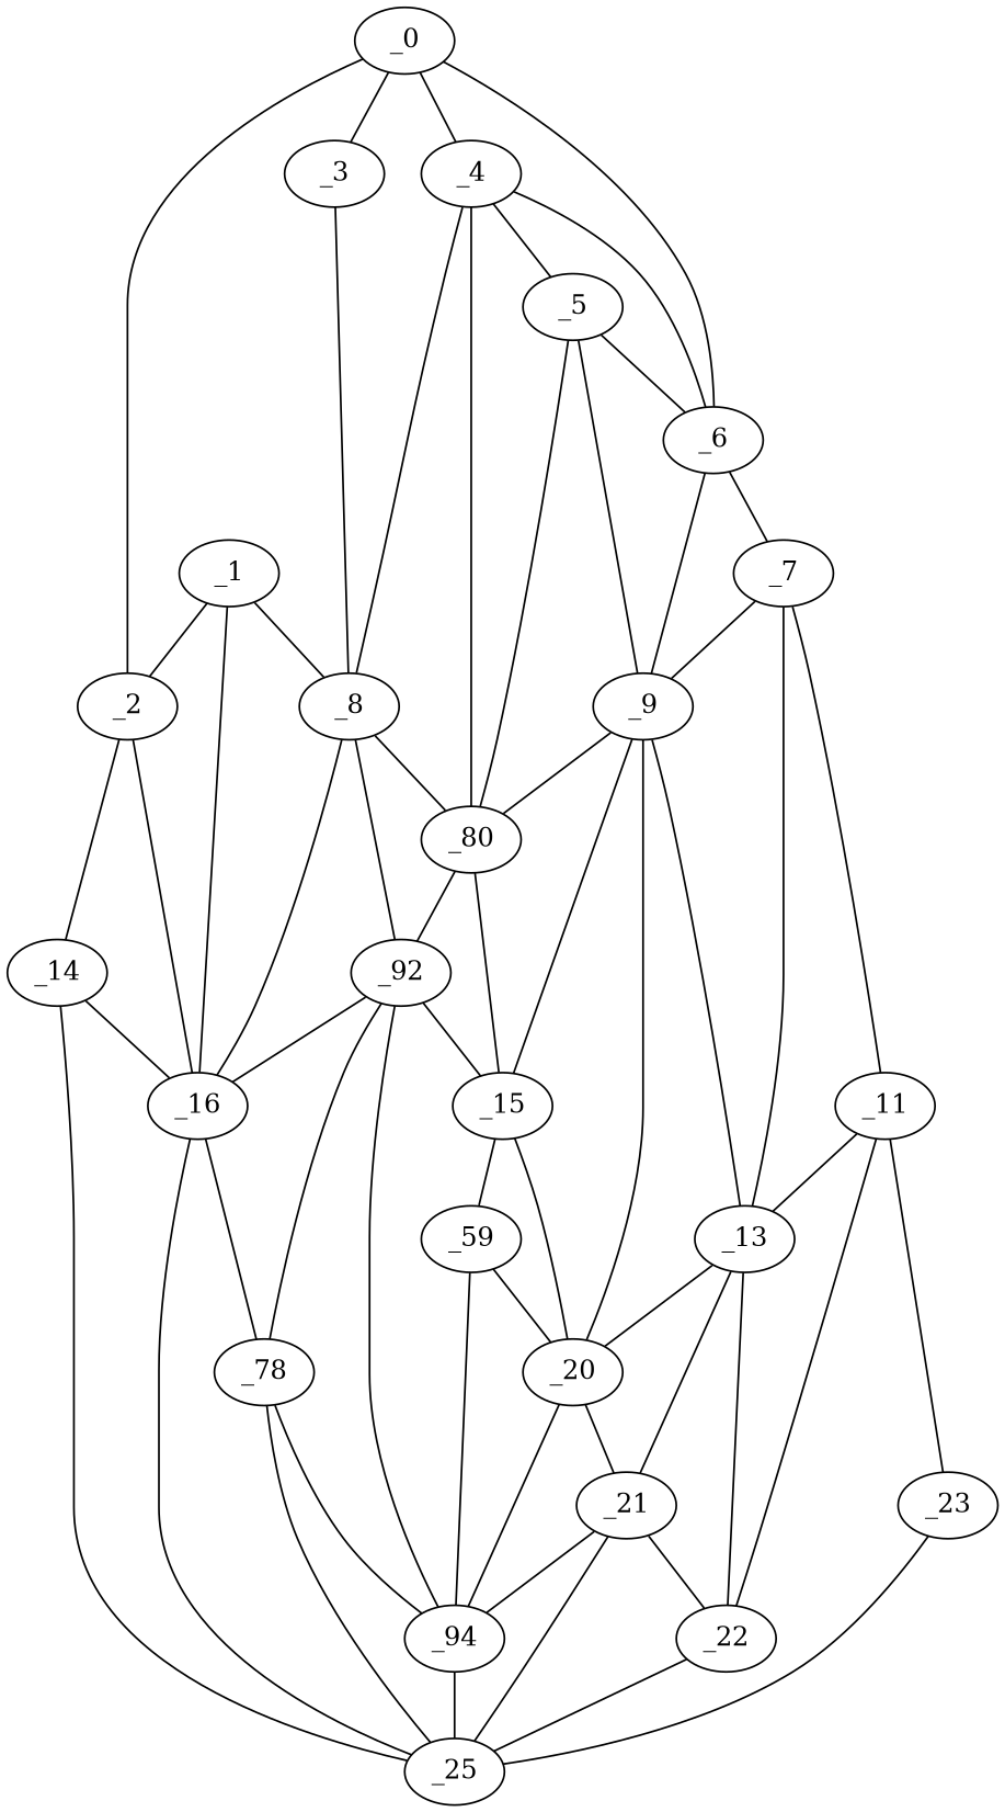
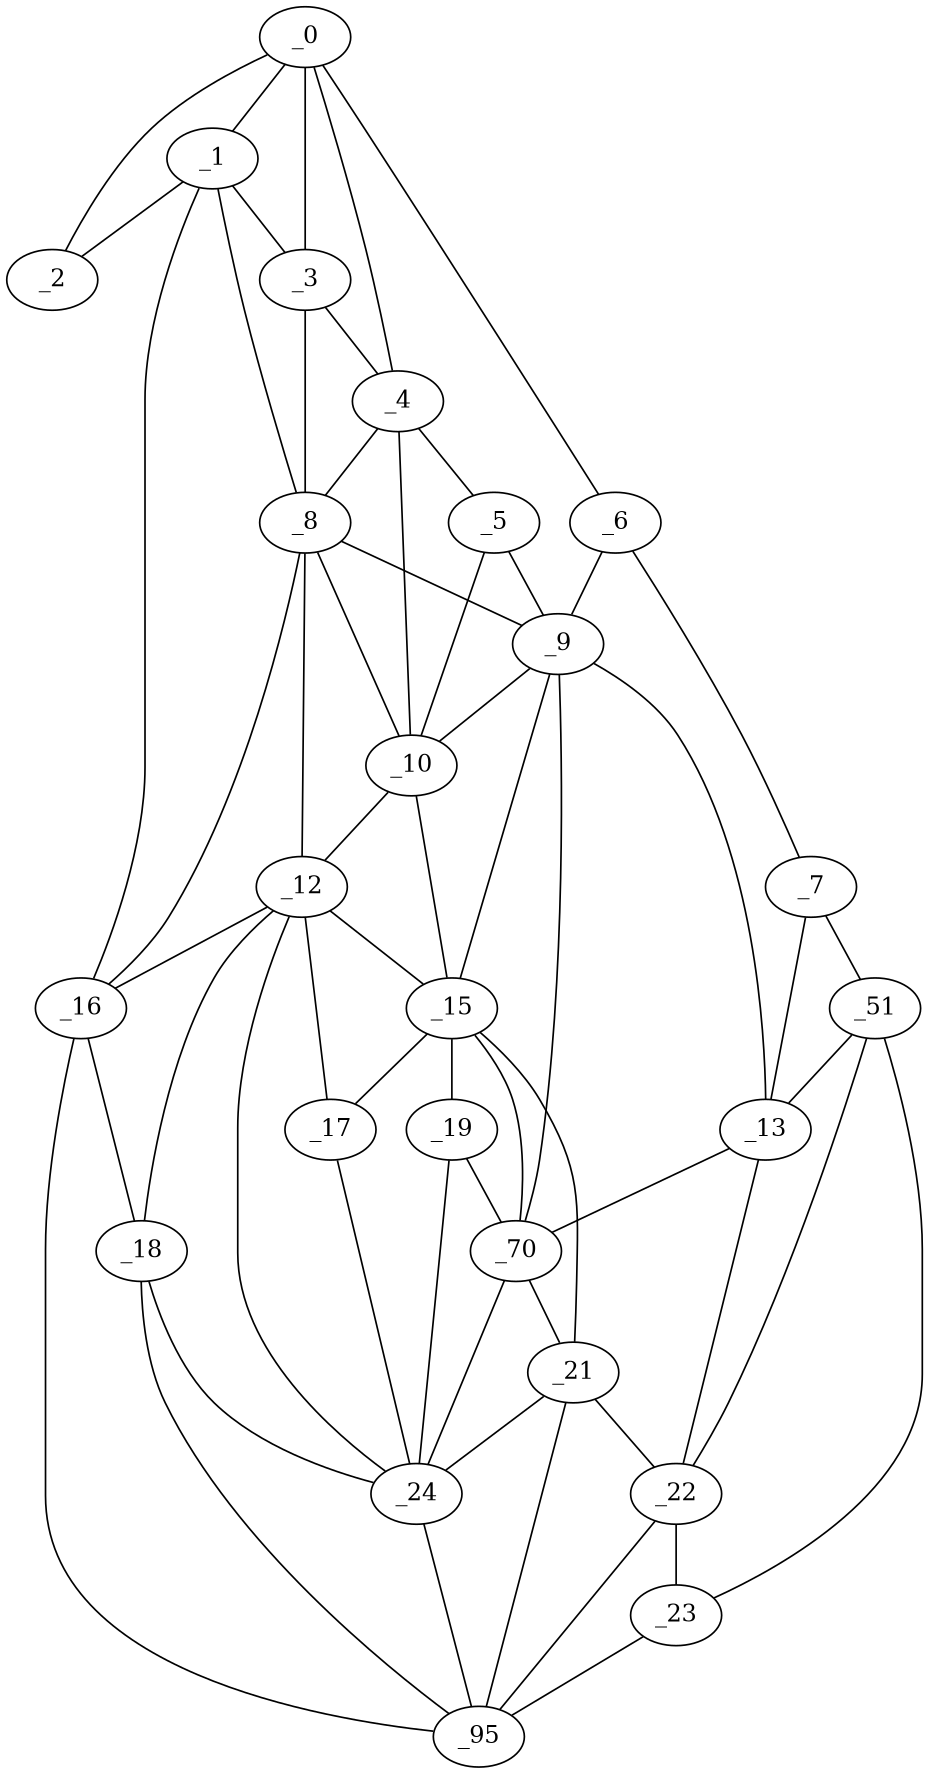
  graph {
    node [x=88 y=40]
    edge [valence=1]
    _0 [x=40]
    _1 [x=46 y=33]
    _2 [x=51 y=7]
    _3 [x=56 y=63]
    _4 [x=56 y=73]
    _6 [x=59 y=95]
    _8 [x=65 y=60]
    _16 [x=83 y=32]
-   _14 [x=80 y=7]
    _5 [x=56 y=80]
-   _10 [x=72 y=68 label=_80]
+   _10 [x=72 y=68]
    _9 [x=67 y=89]
    _7 [x=64 y=101]
-   _12 [x=75 y=60 label=_92]
-   _18 [y=47 label=_78]
-   _25 [x=90]
+   _12 [x=75 y=60]
+   _18 [y=47]
+   _25 [x=90 label=_95]
    _15 [x=82 y=70]
    _13 [x=77 y=97]
-   _20 [y=77]
-   _11 [x=72 y=109]
-   _24 [x=89 y=56 label=_94]
-   _19 [y=71 label=_59]
+   _20 [y=77 label=_70]
+   _11 [x=72 y=109 label=_51]
+   _17 [x=83 y=62]
+   _24 [x=89 y=56]
+   _19 [y=71]
    _22 [y=102]
    _21 [y=95]
    _23 [y=118]
+   _0 -- _1
    _0 -- _2
    _0 -- _3
    _0 -- _4 [valence=2]
    _0 -- _6
    _1 -- _2
+   _1 -- _3 [valence=2]
    _1 -- _8
    _1 -- _16 [valence=2]
-   _2 -- _16
-   _2 -- _14
-   _6 -- _4 [valence=2]
+   _3 -- _4 [valence=2]
    _3 -- _8
    _4 -- _8 [valence=2]
    _4 -- _5
    _4 -- _10 [valence=2]
    _6 -- _9 [valence=2]
    _6 -- _7
    _8 -- _16
    _8 -- _10
    _8 -- _12 [valence=2]
    _16 -- _18
    _16 -- _25
-   _14 -- _16 [valence=2]
-   _14 -- _25
-   _5 -- _6 [valence=2]
    _5 -- _10
    _5 -- _9
    _10 -- _12 [valence=2]
    _10 -- _15 [valence=2]
    _9 -- _10 [valence=2]
    _9 -- _15
    _9 -- _13
    _9 -- _20 [valence=2]
-   _7 -- _9 [valence=2]
+   _8 -- _9 [valence=2]
    _7 -- _13 [valence=2]
    _7 -- _11
    _12 -- _16
    _12 -- _18 [valence=2]
    _12 -- _15
+   _12 -- _17 [valence=2]
    _12 -- _24
    _18 -- _25 [valence=2]
    _18 -- _24
    _15 -- _20
+   _15 -- _17
    _15 -- _19 [valence=2]
    _13 -- _20 [valence=2]
    _13 -- _22
-   _13 -- _21
+   _15 -- _21
    _20 -- _24
    _20 -- _21 [valence=2]
    _11 -- _13
    _11 -- _22 [valence=2]
    _11 -- _23
+   _17 -- _24
    _24 -- _25
    _19 -- _20 [valence=2]
    _19 -- _24 [valence=2]
    _22 -- _25 [valence=2]
+   _22 -- _23 [valence=2]
    _21 -- _25 [valence=2]
    _21 -- _24 [valence=2]
    _21 -- _22 [valence=2]
    _23 -- _25
  }
